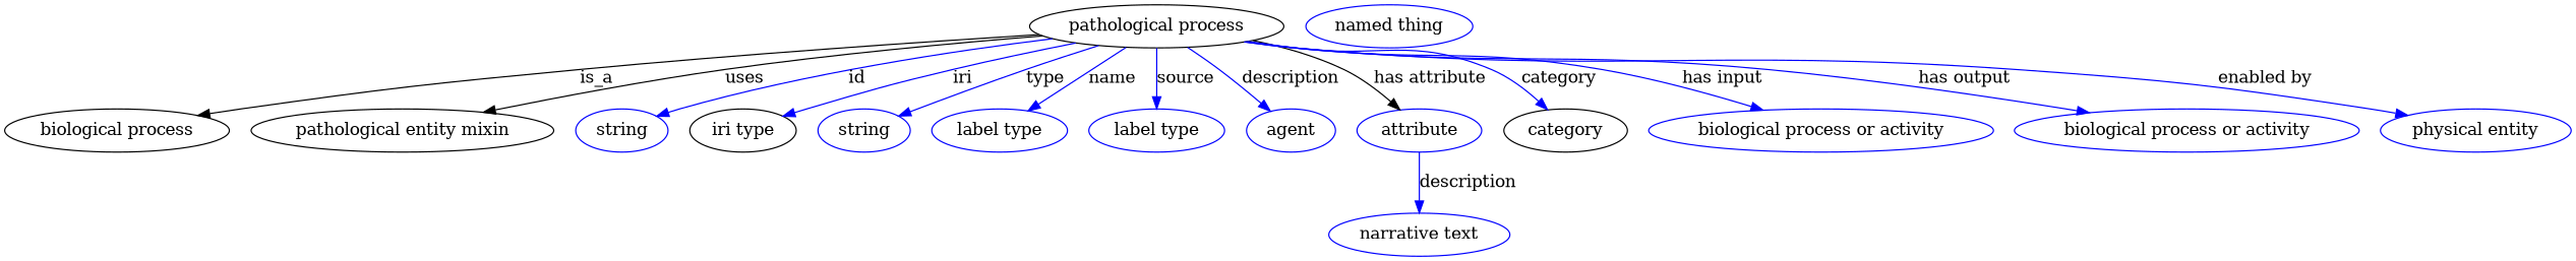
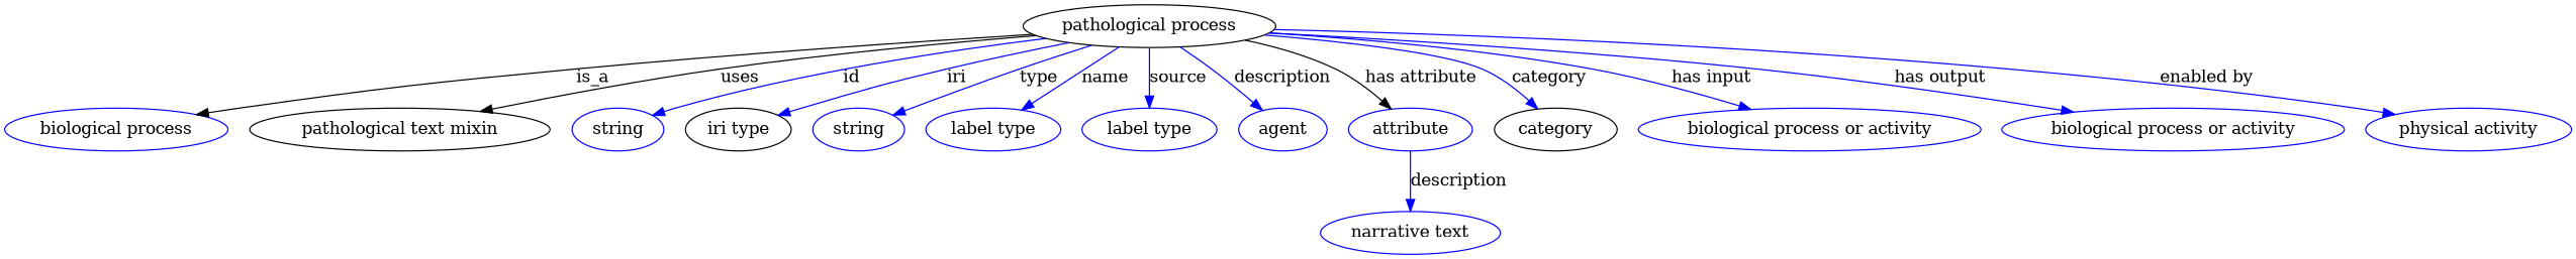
  digraph {
    node [color=blue]
    edge [color=blue style=solid]
    n1 [height=0.5 label="pathological process" width=2.9428 color=""]
-   "biological process" [height=0.5 width=2.5998 color=""]
-   "pathological entity mixin" [height=0.5 width=3.5025 color=""]
+   "biological process" [height=0.5 width=2.5998]
+   "pathological entity mixin" [height=0.5 width=3.5025 label="pathological text mixin" color=""]
    n4 [height=0.5 label=string width=1.0652]
    n5 [color=black height=0.5 label="iri type" width=1.2277]
    n6 [height=0.5 label=string width=1.0652]
    n7 [height=0.5 label="label type" width=1.5707]
    n8 [height=0.5 label="label type" width=1.5707]
    n9 [height=0.5 label=agent width=1.0291]
    n10 [height=0.5 label=attribute width=1.4443]
    category [height=0.5 width=1.4263 color=""]
    n12 [height=0.5 label="biological process or activity" width=3.9899]
    n13 [height=0.5 label="biological process or activity" width=3.9899]
-   n14 [height=0.5 label="physical entity" width=2.2026]
+   n14 [height=0.5 label="physical activity" width=2.2026]
    n15 [height=0.5 label="narrative text" width=2.0943]
-   n16 [height=0.5 label="named thing" width=1.9318]
    n1 -> "biological process" [label=is_a color="" style=""]
    n1 -> "pathological entity mixin" [label=uses color="" style=""]
    n1 -> n4 [label=id]
    n1 -> n5 [label=iri]
    n1 -> n6 [label=type]
    n1 -> n7 [label=name]
    n1 -> n8 [label=source]
    n1 -> n9 [label=description]
    n1 -> n10 [color=black label="has attribute"]
    n1 -> category [label=category]
    n1 -> n12 [label="has input"]
    n1 -> n13 [label="has output"]
    n1 -> n14 [label="enabled by"]
    n10 -> n15 [label=description]
  }
